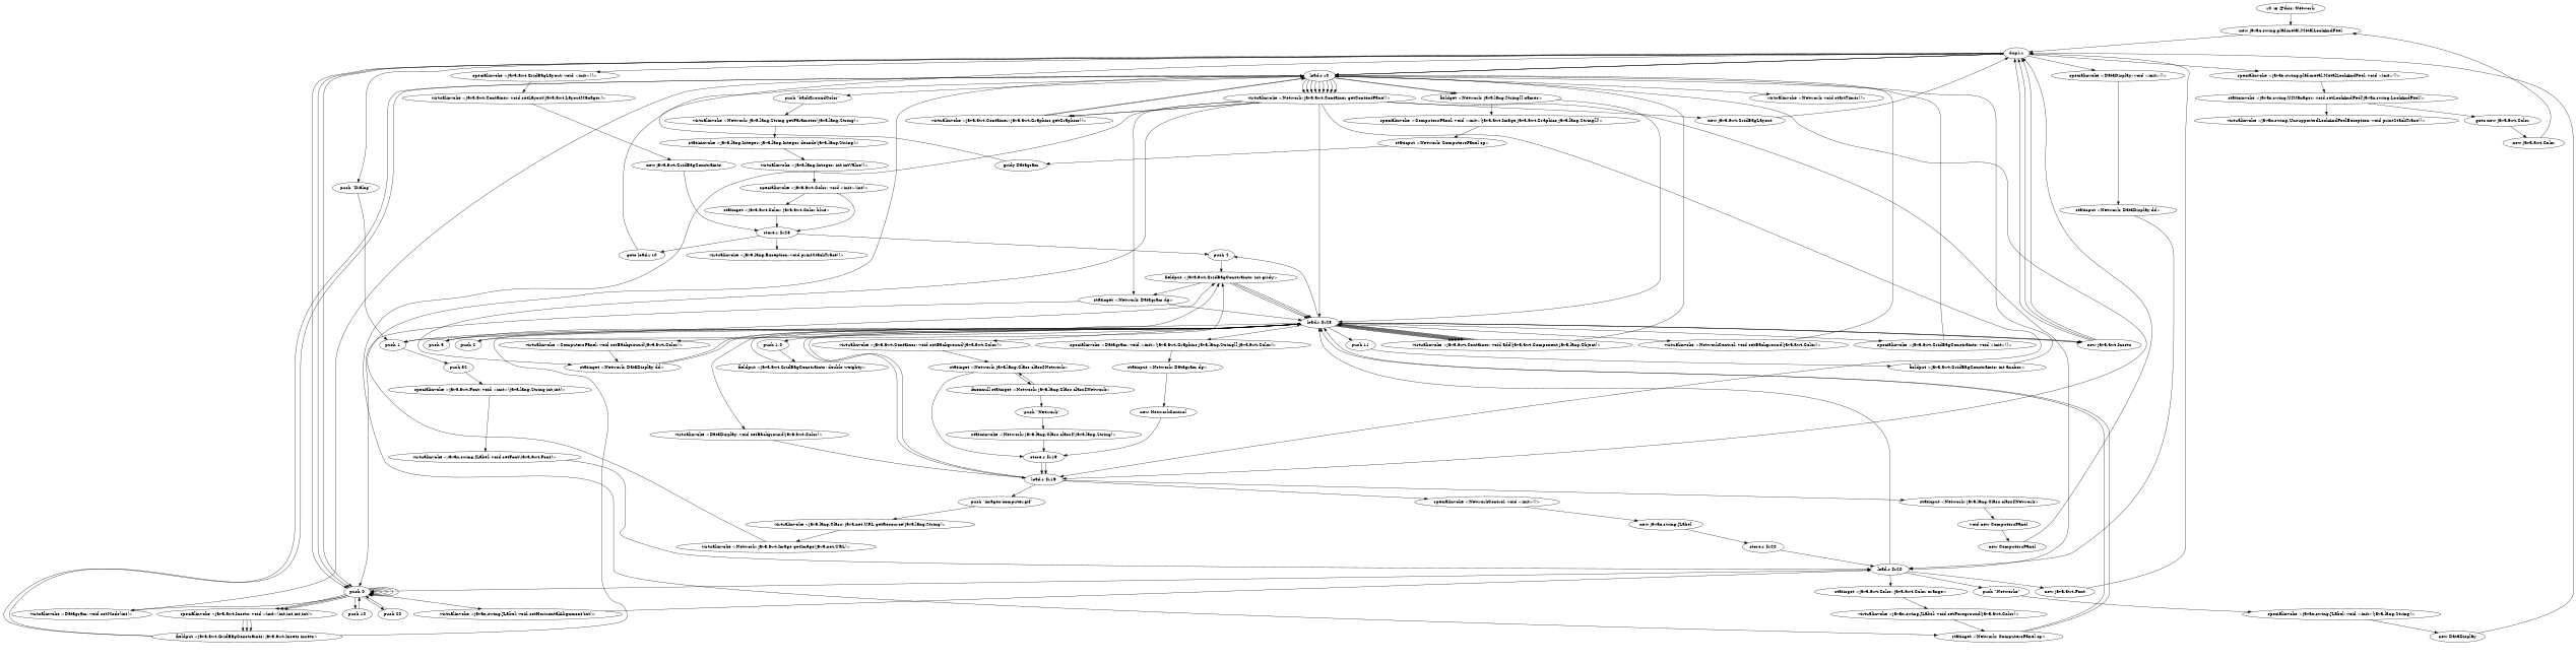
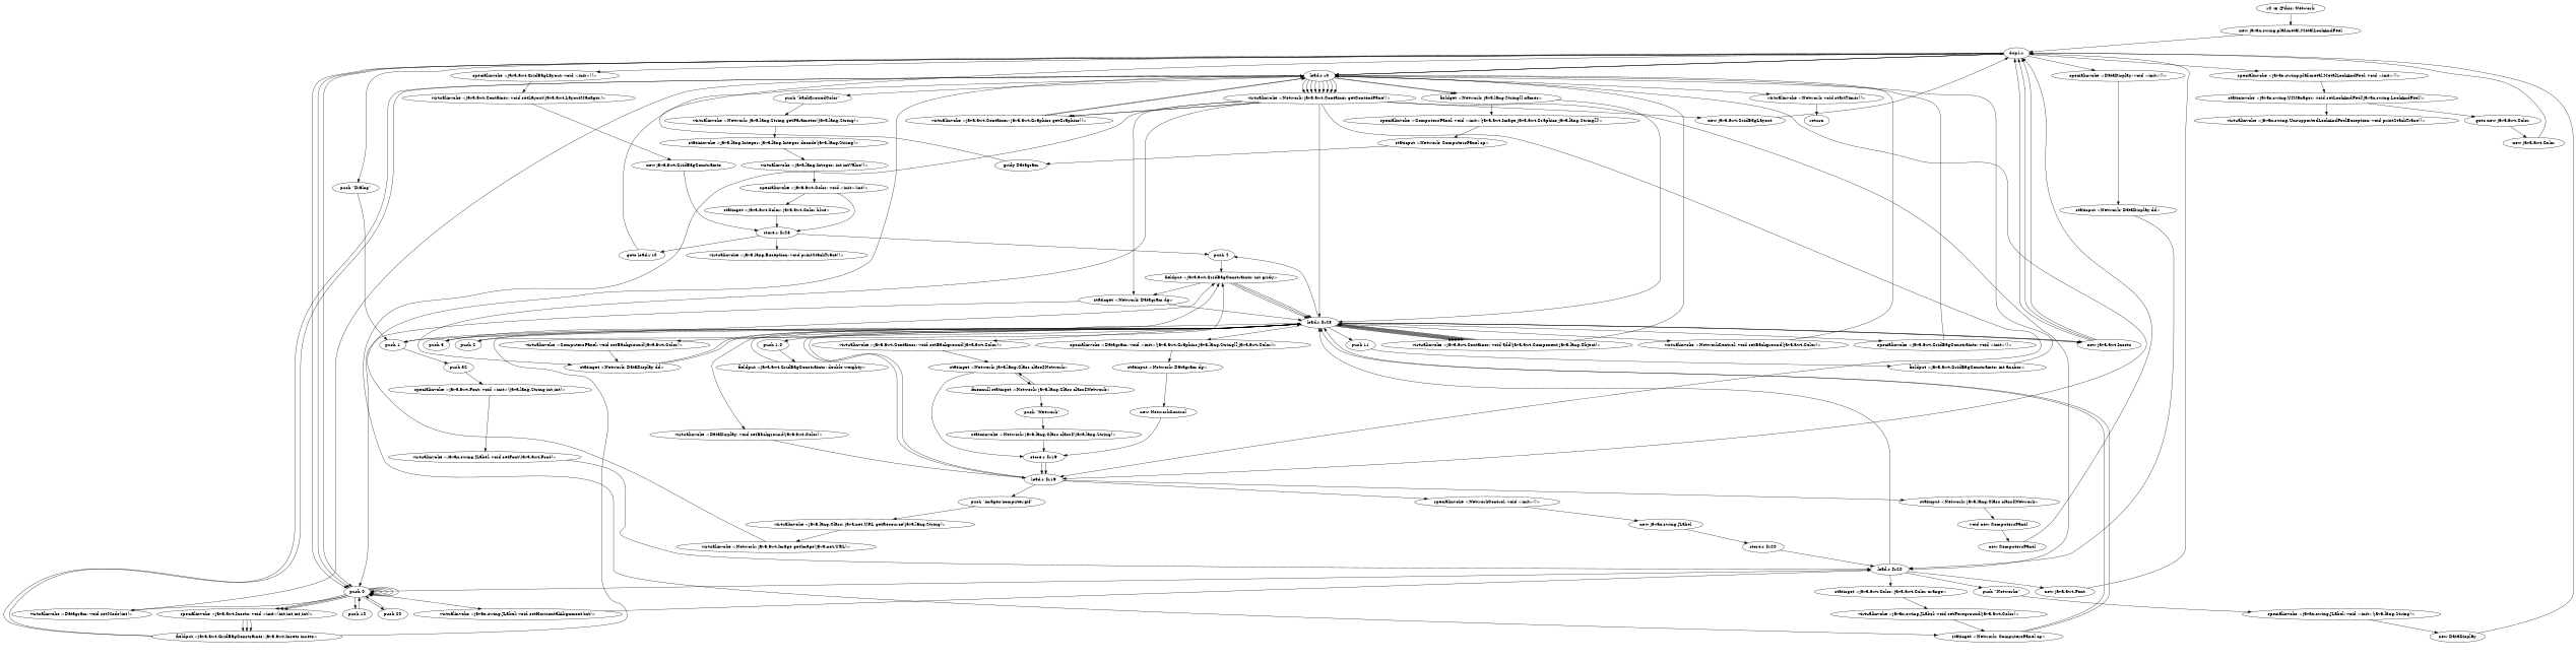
  digraph {
    "r0 := @this: Network"
    "new javax.swing.plaf.metal.MetalLookAndFeel"
    "dup1.r"
    "specialinvoke <javax.swing.plaf.metal.MetalLookAndFeel: void <init>()>"
    "load.r r0"
    "specialinvoke <DataDisplay: void <init>()>"
    "push 0"
    "push \"Dialog\""
    "specialinvoke <java.awt.GridBagLayout: void <init>()>"
    "staticinvoke <javax.swing.UIManager: void setLookAndFeel(javax.swing.LookAndFeel)>"
    "push \"backGroundColor\""
    "virtualinvoke <Network: java.awt.Container getContentPane()>"
    "load.r $r19"
    "fieldget <Network: java.lang.String[] names>"
    "virtualinvoke <Network: void startTimer()>"
    "staticput <Network: DataDisplay dd>"
    "virtualinvoke <javax.swing.JLabel: void setHorizontalAlignment(int)>"
    "push 10"
    "specialinvoke <java.awt.Insets: void <init>(int,int,int,int)>"
    "push 20"
    "virtualinvoke <Datagram: void setMode(int)>"
    "push 1"
    "virtualinvoke <java.awt.Container: void setLayout(java.awt.LayoutManager)>"
    "goto new java.awt.Color"
    "virtualinvoke <javax.swing.UnsupportedLookAndFeelException: void printStackTrace()>"
    "new java.awt.Color"
    "virtualinvoke <Network: java.lang.String getParameter(java.lang.String)>"
    "load.r $r28"
    "virtualinvoke <java.awt.Container: java.awt.Graphics getGraphics()>"
    "load.r $r20"
    "staticget <Network: ComputersPanel cp>"
    "staticget <Network: DataDisplay dd>"
    "new java.awt.GridBagLayout"
    "staticget <Network: Datagram dg>"
    "staticput <Network: java.lang.Class class$Network>"
    "push \"images/computer.gif\""
    "specialinvoke <NetworkControl: void <init>()>"
    "specialinvoke <ComputersPanel: void <init>(java.awt.Image,java.awt.Graphics,java.lang.String[])>"
+   return
    "staticinvoke <java.lang.Integer: java.lang.Integer decode(java.lang.String)>"
    "virtualinvoke <java.lang.Integer: int intValue()>"
    "specialinvoke <java.awt.Color: void <init>(int)>"
    "store.r $r28"
    "staticget <java.awt.Color: java.awt.Color blue>"
    "goto load.r r0"
    "virtualinvoke <java.lang.Exception: void printStackTrace()>"
    "push 4"
    "virtualinvoke <java.awt.Container: void setBackground(java.awt.Color)>"
    "specialinvoke <Datagram: void <init>(java.awt.Graphics,java.lang.String[],java.awt.Color)>"
    "virtualinvoke <ComputersPanel: void setBackground(java.awt.Color)>"
    "virtualinvoke <DataDisplay: void setBackground(java.awt.Color)>"
    "virtualinvoke <NetworkControl: void setBackground(java.awt.Color)>"
    "specialinvoke <java.awt.GridBagConstraints: void <init>()>"
    "virtualinvoke <java.awt.Container: void add(java.awt.Component,java.lang.Object)>"
    "push 11"
    "push 2"
    "new java.awt.Insets"
    "push 3"
    "push 1.0"
    "push \"Networks\""
    "new java.awt.Font"
    "staticget <java.awt.Color: java.awt.Color orange>"
    "staticget <Network: java.lang.Class class$Network>"
    "staticput <Network: Datagram dg>"
    "push 32"
    "fieldput <java.awt.GridBagConstraints: int gridy>"
    "fieldput <java.awt.GridBagConstraints: int anchor>"
    "fieldput <java.awt.GridBagConstraints: double weighty>"
    "ifnonnull staticget <Network: java.lang.Class class$Network>"
    "store.r $r19"
    "push \"Network\""
    "staticinvoke <Network: java.lang.Class class$(java.lang.String)>"
    n73 [label="void new ComputersPanel"]
    "virtualinvoke <java.lang.Class: java.net.URL getResource(java.lang.String)>"
    "new javax.swing.JLabel"
    "new ComputersPanel"
    "virtualinvoke <Network: java.awt.Image getImage(java.net.URL)>"
    "staticput <Network: ComputersPanel cp>"
    n79 [label="gridy Datagram"]
    "new NetworkControl"
    "store.r $r20"
    "specialinvoke <javax.swing.JLabel: void <init>(java.lang.String)>"
    "virtualinvoke <javax.swing.JLabel: void setForeground(java.awt.Color)>"
    "new DataDisplay"
    "fieldput <java.awt.GridBagConstraints: java.awt.Insets insets>"
    "specialinvoke <java.awt.Font: void <init>(java.lang.String,int,int)>"
    "virtualinvoke <javax.swing.JLabel: void setFont(java.awt.Font)>"
    "new java.awt.GridBagConstraints"
    "r0 := @this: Network" -> "new javax.swing.plaf.metal.MetalLookAndFeel"
    "new javax.swing.plaf.metal.MetalLookAndFeel" -> "dup1.r"
    "dup1.r" -> "specialinvoke <javax.swing.plaf.metal.MetalLookAndFeel: void <init>()>"
    "dup1.r" -> "load.r r0"
    "dup1.r" -> "load.r r0"
    "dup1.r" -> "load.r r0"
    "dup1.r" -> "specialinvoke <DataDisplay: void <init>()>"
    "dup1.r" -> "push 0"
    "dup1.r" -> "push 0"
    "dup1.r" -> "push 0"
    "dup1.r" -> "push \"Dialog\""
    "dup1.r" -> "specialinvoke <java.awt.GridBagLayout: void <init>()>"
    "specialinvoke <javax.swing.plaf.metal.MetalLookAndFeel: void <init>()>" -> "staticinvoke <javax.swing.UIManager: void setLookAndFeel(javax.swing.LookAndFeel)>"
    "load.r r0" -> "push \"backGroundColor\""
    "load.r r0" -> "virtualinvoke <Network: java.awt.Container getContentPane()>"
    "load.r r0" -> "virtualinvoke <Network: java.awt.Container getContentPane()>"
    "load.r r0" -> "virtualinvoke <Network: java.awt.Container getContentPane()>"
    "load.r r0" -> "virtualinvoke <Network: java.awt.Container getContentPane()>"
    "load.r r0" -> "virtualinvoke <Network: java.awt.Container getContentPane()>"
    "load.r r0" -> "virtualinvoke <Network: java.awt.Container getContentPane()>"
    "load.r r0" -> "virtualinvoke <Network: java.awt.Container getContentPane()>"
    "load.r r0" -> "virtualinvoke <Network: java.awt.Container getContentPane()>"
    "load.r r0" -> "virtualinvoke <Network: java.awt.Container getContentPane()>"
    "load.r r0" -> "load.r $r19"
    "load.r r0" -> "fieldget <Network: java.lang.String[] names>"
    "load.r r0" -> "fieldget <Network: java.lang.String[] names>"
    "load.r r0" -> "virtualinvoke <Network: void startTimer()>"
    "specialinvoke <DataDisplay: void <init>()>" -> "staticput <Network: DataDisplay dd>"
    "push 0" -> "push 0"
    "push 0" -> "push 0"
    "push 0" -> "push 0"
    "push 0" -> "push 0"
    "push 0" -> "push 0"
    "push 0" -> "virtualinvoke <javax.swing.JLabel: void setHorizontalAlignment(int)>"
    "push 0" -> "push 10"
    "push 0" -> "specialinvoke <java.awt.Insets: void <init>(int,int,int,int)>"
    "push 0" -> "specialinvoke <java.awt.Insets: void <init>(int,int,int,int)>"
    "push 0" -> "specialinvoke <java.awt.Insets: void <init>(int,int,int,int)>"
    "push 0" -> "push 20"
    "push 0" -> "virtualinvoke <Datagram: void setMode(int)>"
    "push \"Dialog\"" -> "push 1"
    "specialinvoke <java.awt.GridBagLayout: void <init>()>" -> "virtualinvoke <java.awt.Container: void setLayout(java.awt.LayoutManager)>"
    "staticinvoke <javax.swing.UIManager: void setLookAndFeel(javax.swing.LookAndFeel)>" -> "goto new java.awt.Color"
    "staticinvoke <javax.swing.UIManager: void setLookAndFeel(javax.swing.LookAndFeel)>" -> "virtualinvoke <javax.swing.UnsupportedLookAndFeelException: void printStackTrace()>"
    "push \"backGroundColor\"" -> "virtualinvoke <Network: java.lang.String getParameter(java.lang.String)>"
    "virtualinvoke <Network: java.awt.Container getContentPane()>" -> "load.r $r19"
    "virtualinvoke <Network: java.awt.Container getContentPane()>" -> "load.r $r28"
    "virtualinvoke <Network: java.awt.Container getContentPane()>" -> "virtualinvoke <java.awt.Container: java.awt.Graphics getGraphics()>"
    "virtualinvoke <Network: java.awt.Container getContentPane()>" -> "virtualinvoke <java.awt.Container: java.awt.Graphics getGraphics()>"
    "virtualinvoke <Network: java.awt.Container getContentPane()>" -> "load.r $r20"
    "virtualinvoke <Network: java.awt.Container getContentPane()>" -> "staticget <Network: ComputersPanel cp>"
    "virtualinvoke <Network: java.awt.Container getContentPane()>" -> "staticget <Network: DataDisplay dd>"
    "virtualinvoke <Network: java.awt.Container getContentPane()>" -> "new java.awt.GridBagLayout"
    "virtualinvoke <Network: java.awt.Container getContentPane()>" -> "staticget <Network: Datagram dg>"
    "load.r $r19" -> "load.r $r28"
    "load.r $r19" -> "load.r $r28"
    "load.r $r19" -> "staticput <Network: java.lang.Class class$Network>"
    "load.r $r19" -> "push \"images/computer.gif\""
    "load.r $r19" -> "specialinvoke <NetworkControl: void <init>()>"
    "fieldget <Network: java.lang.String[] names>" -> "load.r $r28"
    "fieldget <Network: java.lang.String[] names>" -> "specialinvoke <ComputersPanel: void <init>(java.awt.Image,java.awt.Graphics,java.lang.String[])>"
+   "virtualinvoke <Network: void startTimer()>" -> return
    "staticput <Network: DataDisplay dd>" -> "load.r $r20"
    "virtualinvoke <javax.swing.JLabel: void setHorizontalAlignment(int)>" -> "load.r $r20"
    "push 10" -> "push 0"
    "specialinvoke <java.awt.Insets: void <init>(int,int,int,int)>" -> "fieldput <java.awt.GridBagConstraints: java.awt.Insets insets>"
    "specialinvoke <java.awt.Insets: void <init>(int,int,int,int)>" -> "fieldput <java.awt.GridBagConstraints: java.awt.Insets insets>"
    "specialinvoke <java.awt.Insets: void <init>(int,int,int,int)>" -> "fieldput <java.awt.GridBagConstraints: java.awt.Insets insets>"
    "push 20" -> "push 0"
    "virtualinvoke <Datagram: void setMode(int)>" -> "load.r r0"
    "push 1" -> "push 32"
    "push 1" -> "fieldput <java.awt.GridBagConstraints: int gridy>"
    "virtualinvoke <java.awt.Container: void setLayout(java.awt.LayoutManager)>" -> "new java.awt.GridBagConstraints"
    "goto new java.awt.Color" -> "new java.awt.Color"
-   "new java.awt.Color" -> "new javax.swing.plaf.metal.MetalLookAndFeel"
+   "new java.awt.Color" -> "dup1.r"
    "virtualinvoke <Network: java.lang.String getParameter(java.lang.String)>" -> "staticinvoke <java.lang.Integer: java.lang.Integer decode(java.lang.String)>"
    "load.r $r28" -> "push 1"
    "load.r $r28" -> "push 4"
    "load.r $r28" -> "virtualinvoke <java.awt.Container: void setBackground(java.awt.Color)>"
    "load.r $r28" -> "specialinvoke <Datagram: void <init>(java.awt.Graphics,java.lang.String[],java.awt.Color)>"
    "load.r $r28" -> "virtualinvoke <ComputersPanel: void setBackground(java.awt.Color)>"
    "load.r $r28" -> "virtualinvoke <DataDisplay: void setBackground(java.awt.Color)>"
    "load.r $r28" -> "virtualinvoke <NetworkControl: void setBackground(java.awt.Color)>"
    "load.r $r28" -> "specialinvoke <java.awt.GridBagConstraints: void <init>()>"
    "load.r $r28" -> "virtualinvoke <java.awt.Container: void add(java.awt.Component,java.lang.Object)>"
    "load.r $r28" -> "virtualinvoke <java.awt.Container: void add(java.awt.Component,java.lang.Object)>"
    "load.r $r28" -> "virtualinvoke <java.awt.Container: void add(java.awt.Component,java.lang.Object)>"
    "load.r $r28" -> "virtualinvoke <java.awt.Container: void add(java.awt.Component,java.lang.Object)>"
    "load.r $r28" -> "virtualinvoke <java.awt.Container: void add(java.awt.Component,java.lang.Object)>"
    "load.r $r28" -> "push 11"
    "load.r $r28" -> "push 2"
    "load.r $r28" -> "new java.awt.Insets"
    "load.r $r28" -> "new java.awt.Insets"
    "load.r $r28" -> "new java.awt.Insets"
    "load.r $r28" -> "push 3"
    "load.r $r28" -> "push 1.0"
    "virtualinvoke <java.awt.Container: java.awt.Graphics getGraphics()>" -> "load.r r0"
    "virtualinvoke <java.awt.Container: java.awt.Graphics getGraphics()>" -> "load.r r0"
    "load.r $r20" -> "push 0"
    "load.r $r20" -> "load.r $r28"
    "load.r $r20" -> "push \"Networks\""
    "load.r $r20" -> "new java.awt.Font"
    "load.r $r20" -> "staticget <java.awt.Color: java.awt.Color orange>"
    "staticget <Network: ComputersPanel cp>" -> "load.r $r28"
    "staticget <Network: ComputersPanel cp>" -> "load.r $r28"
    "staticget <Network: DataDisplay dd>" -> "load.r $r28"
    "staticget <Network: DataDisplay dd>" -> "load.r $r28"
    "new java.awt.GridBagLayout" -> "dup1.r"
    "staticget <Network: Datagram dg>" -> "push 0"
    "staticget <Network: Datagram dg>" -> "load.r $r28"
    "staticput <Network: java.lang.Class class$Network>" -> n73
    "push \"images/computer.gif\"" -> "virtualinvoke <java.lang.Class: java.net.URL getResource(java.lang.String)>"
    "specialinvoke <NetworkControl: void <init>()>" -> "new javax.swing.JLabel"
    "specialinvoke <ComputersPanel: void <init>(java.awt.Image,java.awt.Graphics,java.lang.String[])>" -> "staticput <Network: ComputersPanel cp>"
    "staticinvoke <java.lang.Integer: java.lang.Integer decode(java.lang.String)>" -> "virtualinvoke <java.lang.Integer: int intValue()>"
    "virtualinvoke <java.lang.Integer: int intValue()>" -> "specialinvoke <java.awt.Color: void <init>(int)>"
    "specialinvoke <java.awt.Color: void <init>(int)>" -> "store.r $r28"
    "specialinvoke <java.awt.Color: void <init>(int)>" -> "staticget <java.awt.Color: java.awt.Color blue>"
    "store.r $r28" -> "goto load.r r0"
    "store.r $r28" -> "virtualinvoke <java.lang.Exception: void printStackTrace()>"
    "store.r $r28" -> "push 4"
    "staticget <java.awt.Color: java.awt.Color blue>" -> "store.r $r28"
    "goto load.r r0" -> "load.r r0"
    "push 4" -> "fieldput <java.awt.GridBagConstraints: int gridy>"
    "virtualinvoke <java.awt.Container: void setBackground(java.awt.Color)>" -> "staticget <Network: java.lang.Class class$Network>"
    "specialinvoke <Datagram: void <init>(java.awt.Graphics,java.lang.String[],java.awt.Color)>" -> "staticput <Network: Datagram dg>"
    "virtualinvoke <ComputersPanel: void setBackground(java.awt.Color)>" -> "staticget <Network: DataDisplay dd>"
    "virtualinvoke <DataDisplay: void setBackground(java.awt.Color)>" -> "load.r $r19"
    "virtualinvoke <NetworkControl: void setBackground(java.awt.Color)>" -> "load.r r0"
    "specialinvoke <java.awt.GridBagConstraints: void <init>()>" -> "load.r r0"
    "virtualinvoke <java.awt.Container: void add(java.awt.Component,java.lang.Object)>" -> "load.r r0"
    "virtualinvoke <java.awt.Container: void add(java.awt.Component,java.lang.Object)>" -> "load.r $r28"
    "virtualinvoke <java.awt.Container: void add(java.awt.Component,java.lang.Object)>" -> "load.r $r28"
    "virtualinvoke <java.awt.Container: void add(java.awt.Component,java.lang.Object)>" -> "load.r $r28"
    "virtualinvoke <java.awt.Container: void add(java.awt.Component,java.lang.Object)>" -> "load.r $r28"
    "push 11" -> "fieldput <java.awt.GridBagConstraints: int anchor>"
    "push 2" -> "fieldput <java.awt.GridBagConstraints: int gridy>"
    "new java.awt.Insets" -> "dup1.r"
    "new java.awt.Insets" -> "dup1.r"
    "new java.awt.Insets" -> "dup1.r"
    "push 3" -> "fieldput <java.awt.GridBagConstraints: int gridy>"
    "push 1.0" -> "fieldput <java.awt.GridBagConstraints: double weighty>"
    "push \"Networks\"" -> "specialinvoke <javax.swing.JLabel: void <init>(java.lang.String)>"
    "new java.awt.Font" -> "dup1.r"
    "staticget <java.awt.Color: java.awt.Color orange>" -> "virtualinvoke <javax.swing.JLabel: void setForeground(java.awt.Color)>"
    "staticget <Network: java.lang.Class class$Network>" -> "ifnonnull staticget <Network: java.lang.Class class$Network>"
    "staticget <Network: java.lang.Class class$Network>" -> "store.r $r19"
    "staticput <Network: Datagram dg>" -> "new NetworkControl"
    "push 32" -> "specialinvoke <java.awt.Font: void <init>(java.lang.String,int,int)>"
    "fieldput <java.awt.GridBagConstraints: int gridy>" -> "load.r $r28"
    "fieldput <java.awt.GridBagConstraints: int gridy>" -> "load.r $r28"
    "fieldput <java.awt.GridBagConstraints: int gridy>" -> "load.r $r28"
    "fieldput <java.awt.GridBagConstraints: int gridy>" -> "staticget <Network: Datagram dg>"
    "fieldput <java.awt.GridBagConstraints: int anchor>" -> "load.r r0"
    "fieldput <java.awt.GridBagConstraints: double weighty>" -> "load.r $r28"
    "ifnonnull staticget <Network: java.lang.Class class$Network>" -> "staticget <Network: java.lang.Class class$Network>"
    "ifnonnull staticget <Network: java.lang.Class class$Network>" -> "push \"Network\""
    "store.r $r19" -> "load.r $r19"
    "store.r $r19" -> "load.r $r19"
    "push \"Network\"" -> "staticinvoke <Network: java.lang.Class class$(java.lang.String)>"
    "staticinvoke <Network: java.lang.Class class$(java.lang.String)>" -> "store.r $r19"
    n73 -> "new ComputersPanel"
    "virtualinvoke <java.lang.Class: java.net.URL getResource(java.lang.String)>" -> "virtualinvoke <Network: java.awt.Image getImage(java.net.URL)>"
    "new javax.swing.JLabel" -> "store.r $r20"
    "new ComputersPanel" -> "dup1.r"
    "virtualinvoke <Network: java.awt.Image getImage(java.net.URL)>" -> "load.r r0"
    "staticput <Network: ComputersPanel cp>" -> n79
    n79 -> "dup1.r"
    "new NetworkControl" -> "store.r $r19"
    "store.r $r20" -> "load.r $r20"
    "specialinvoke <javax.swing.JLabel: void <init>(java.lang.String)>" -> "new DataDisplay"
    "virtualinvoke <javax.swing.JLabel: void setForeground(java.awt.Color)>" -> "staticget <Network: ComputersPanel cp>"
    "new DataDisplay" -> "dup1.r"
    "fieldput <java.awt.GridBagConstraints: java.awt.Insets insets>" -> "load.r r0"
    "fieldput <java.awt.GridBagConstraints: java.awt.Insets insets>" -> "load.r r0"
    "fieldput <java.awt.GridBagConstraints: java.awt.Insets insets>" -> "load.r $r28"
    "specialinvoke <java.awt.Font: void <init>(java.lang.String,int,int)>" -> "virtualinvoke <javax.swing.JLabel: void setFont(java.awt.Font)>"
    "virtualinvoke <javax.swing.JLabel: void setFont(java.awt.Font)>" -> "load.r $r20"
    "new java.awt.GridBagConstraints" -> "store.r $r28"
  }
